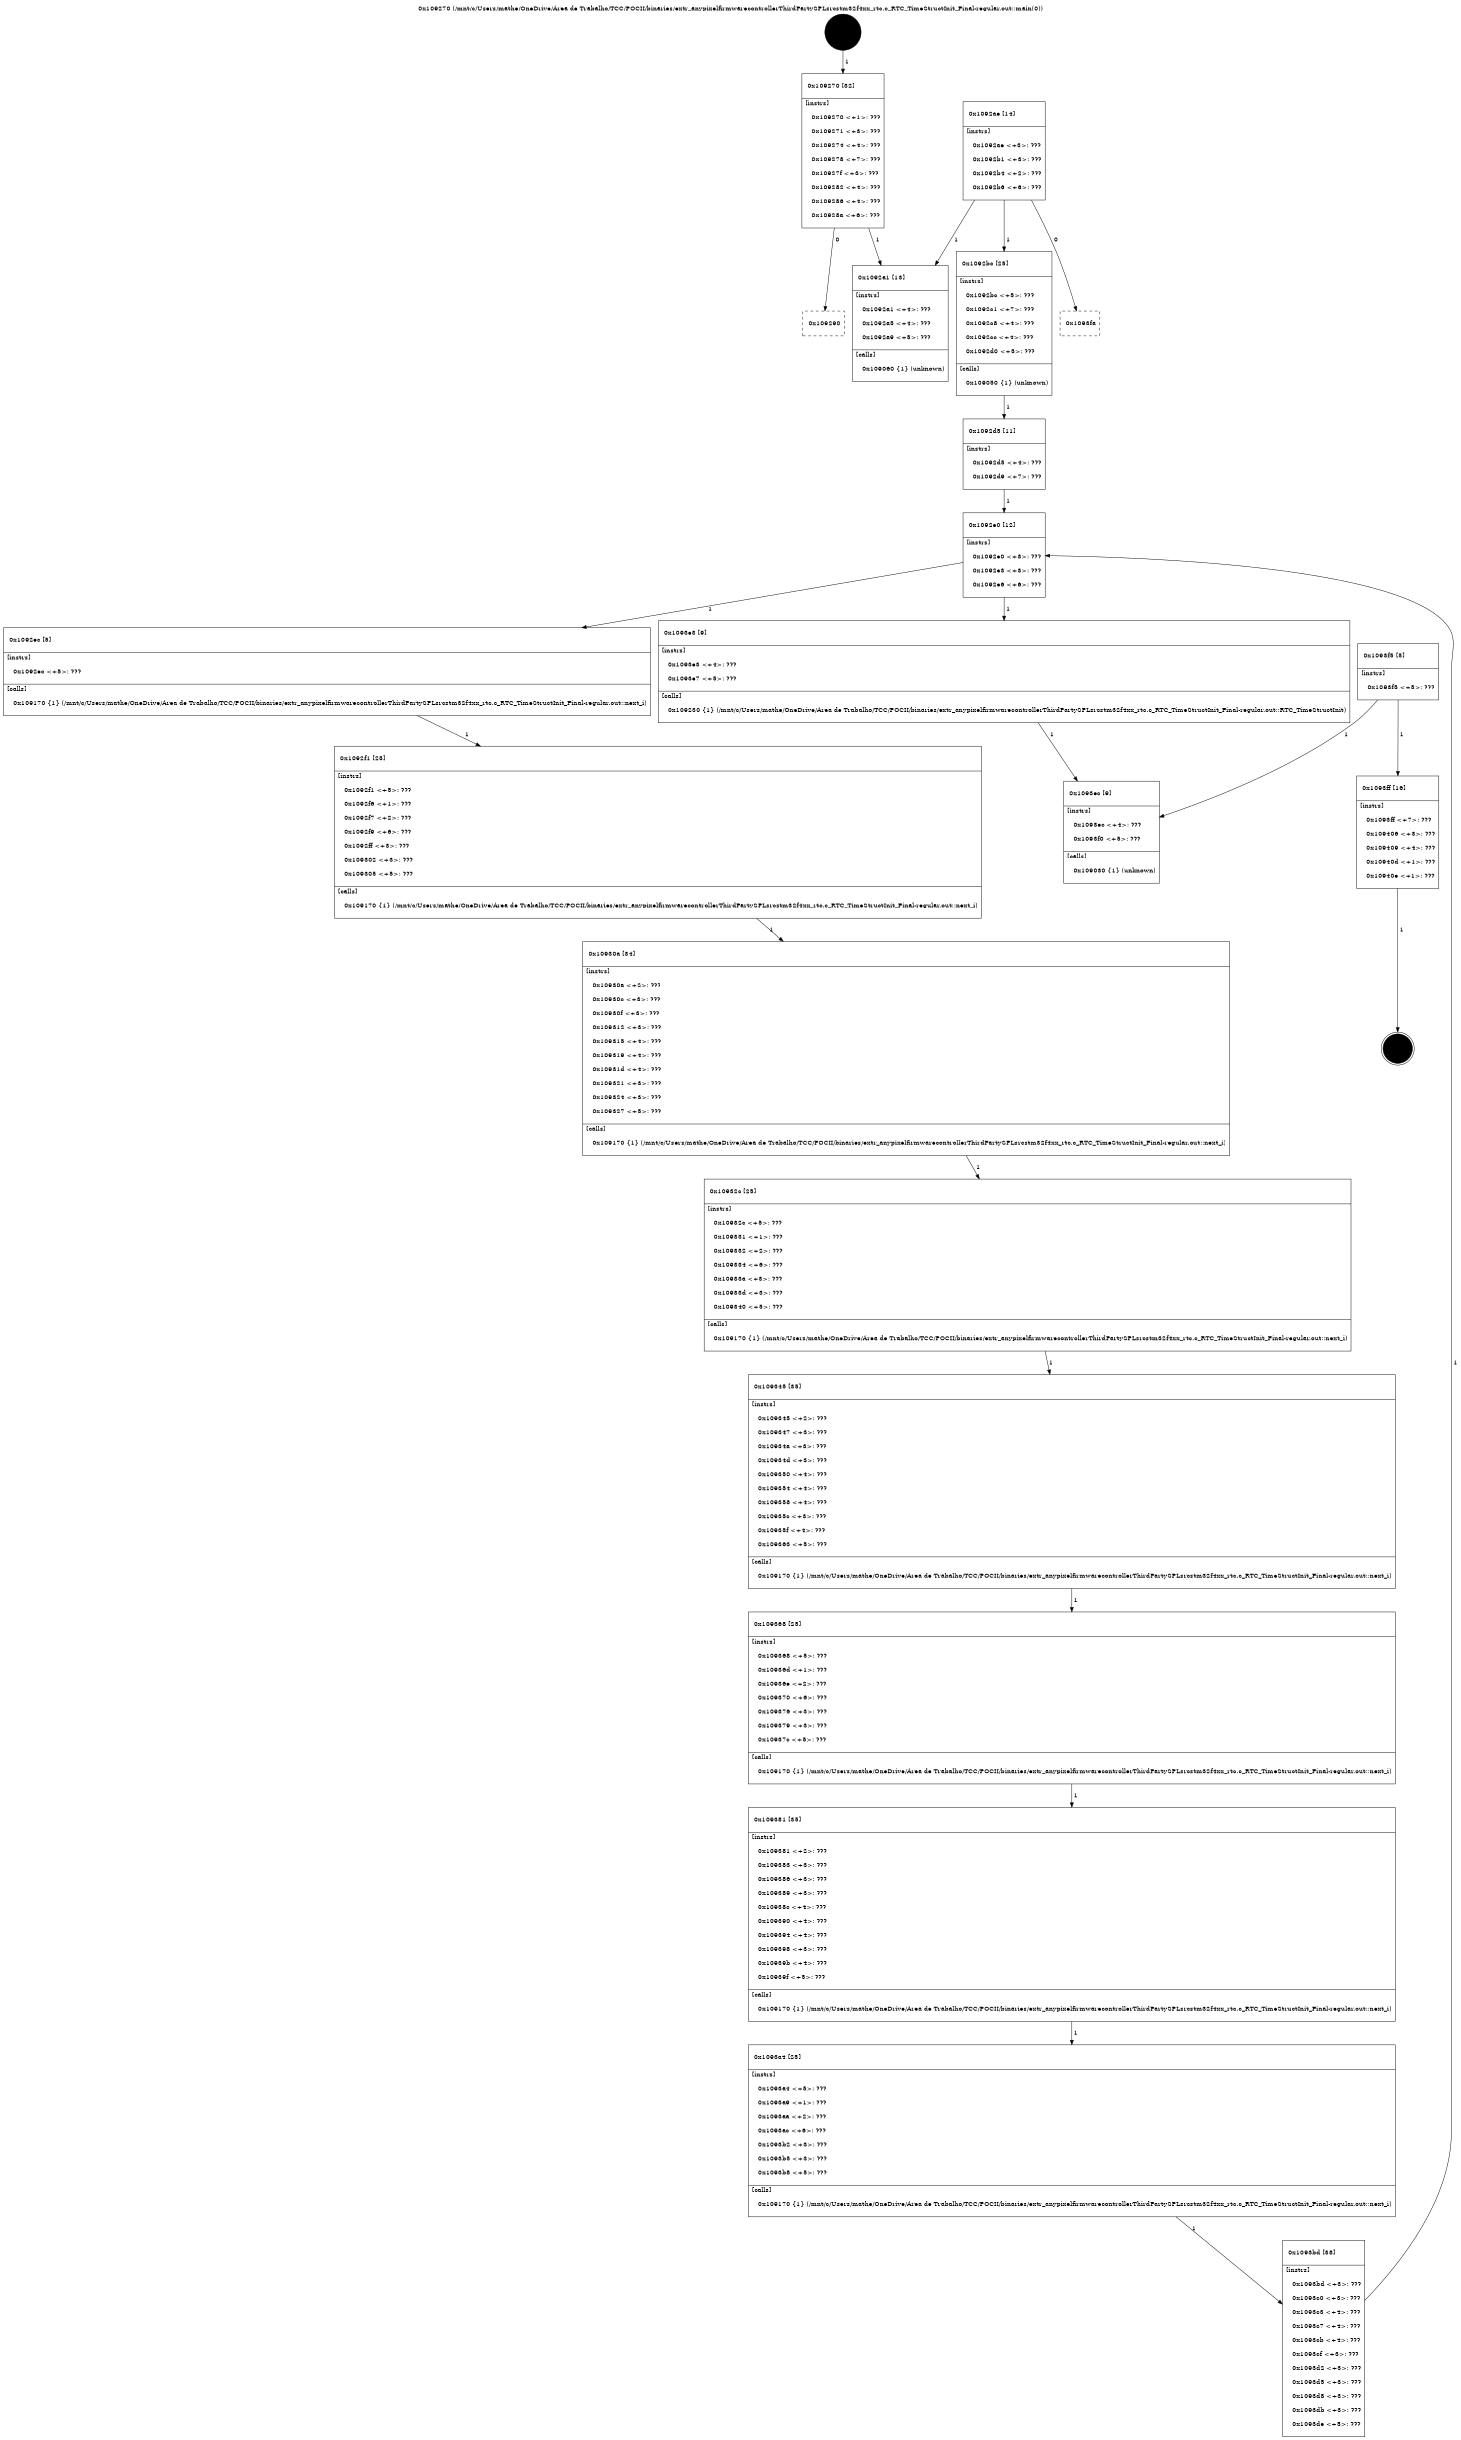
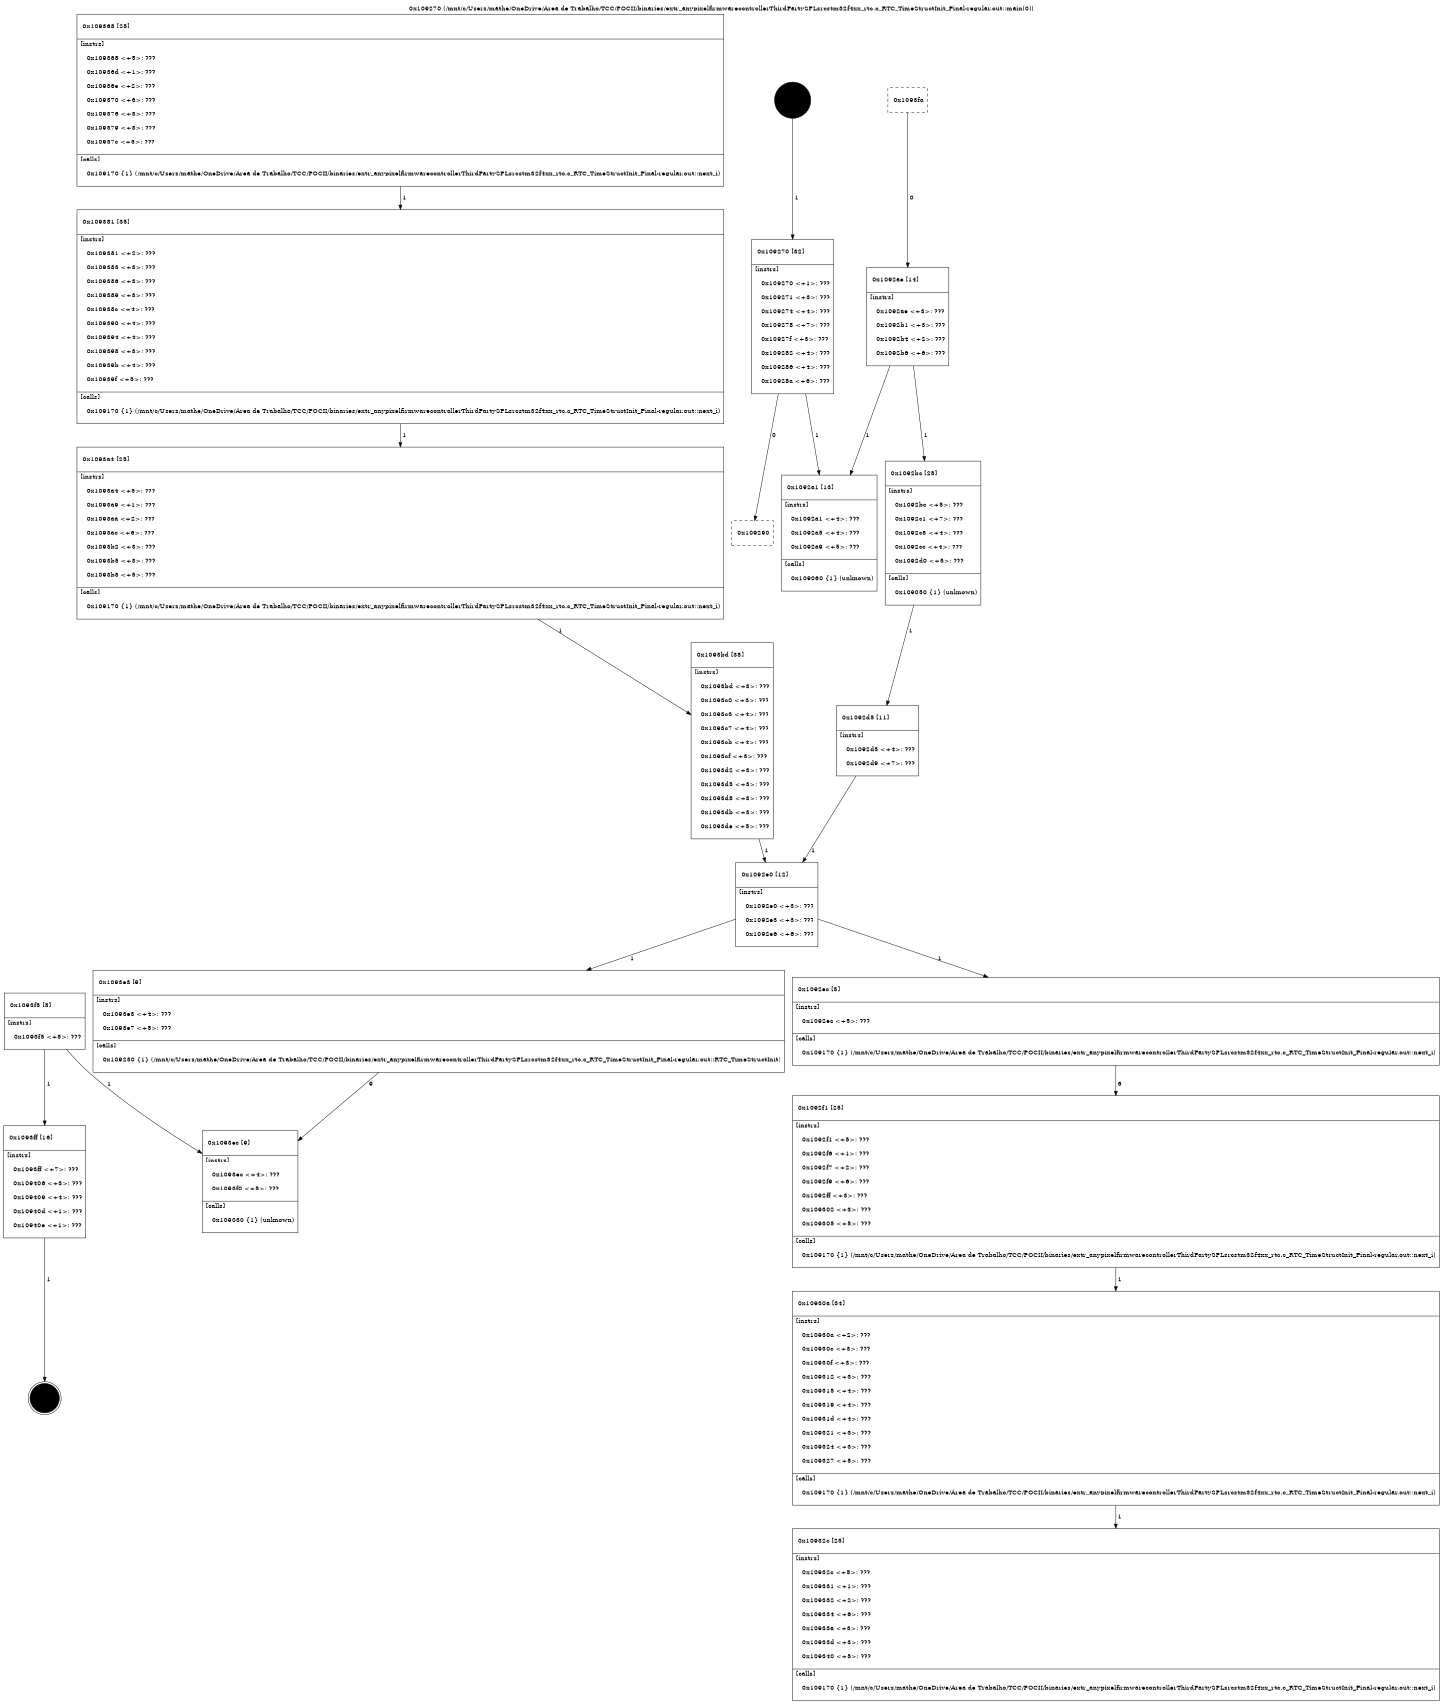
  digraph {
    label="0x109270 (/mnt/c/Users/mathe/OneDrive/Área de Trabalho/TCC/POCII/binaries/extr_anypixelfirmwarecontrollerThirdPartySPLsrcstm32f4xx_rtc.c_RTC_TimeStructInit_Final-regular.out::main(0))"
    labelloc=t
    node [shape=record]
    Entry [fillcolor=black height=0.3 shape=circle style=filled width=0.3]
    n2 [label="{\n     0x109270 [32]\l\n     | [instrs]\l\n     &nbsp;&nbsp;0x109270 \<+1\>: ???\l\n     &nbsp;&nbsp;0x109271 \<+3\>: ???\l\n     &nbsp;&nbsp;0x109274 \<+4\>: ???\l\n     &nbsp;&nbsp;0x109278 \<+7\>: ???\l\n     &nbsp;&nbsp;0x10927f \<+3\>: ???\l\n     &nbsp;&nbsp;0x109282 \<+4\>: ???\l\n     &nbsp;&nbsp;0x109286 \<+4\>: ???\l\n     &nbsp;&nbsp;0x10928a \<+6\>: ???\l\n  }"]
    n3 [label="{\n     0x1092a1 [13]\l\n     | [instrs]\l\n     &nbsp;&nbsp;0x1092a1 \<+4\>: ???\l\n     &nbsp;&nbsp;0x1092a5 \<+4\>: ???\l\n     &nbsp;&nbsp;0x1092a9 \<+5\>: ???\l\n     | [calls]\l\n     &nbsp;&nbsp;0x109060 \{1\} (unknown)\l\n  }"]
    n4 [label="{\n     0x109290\l\n  }" style=dashed]
    n5 [label="{\n     0x1092ae [14]\l\n     | [instrs]\l\n     &nbsp;&nbsp;0x1092ae \<+3\>: ???\l\n     &nbsp;&nbsp;0x1092b1 \<+3\>: ???\l\n     &nbsp;&nbsp;0x1092b4 \<+2\>: ???\l\n     &nbsp;&nbsp;0x1092b6 \<+6\>: ???\l\n  }"]
    n6 [label="{\n     0x1093fa\l\n  }" style=dashed]
    n7 [label="{\n     0x1092bc [25]\l\n     | [instrs]\l\n     &nbsp;&nbsp;0x1092bc \<+5\>: ???\l\n     &nbsp;&nbsp;0x1092c1 \<+7\>: ???\l\n     &nbsp;&nbsp;0x1092c8 \<+4\>: ???\l\n     &nbsp;&nbsp;0x1092cc \<+4\>: ???\l\n     &nbsp;&nbsp;0x1092d0 \<+5\>: ???\l\n     | [calls]\l\n     &nbsp;&nbsp;0x109050 \{1\} (unknown)\l\n  }"]
    n8 [label="{\n     0x1092d5 [11]\l\n     | [instrs]\l\n     &nbsp;&nbsp;0x1092d5 \<+4\>: ???\l\n     &nbsp;&nbsp;0x1092d9 \<+7\>: ???\l\n  }"]
    n9 [label="{\n     0x1092e0 [12]\l\n     | [instrs]\l\n     &nbsp;&nbsp;0x1092e0 \<+3\>: ???\l\n     &nbsp;&nbsp;0x1092e3 \<+3\>: ???\l\n     &nbsp;&nbsp;0x1092e6 \<+6\>: ???\l\n  }"]
    Exit [fillcolor=black height=0.3 peripheries=2 shape=circle style=filled width=0.3]
    n11 [label="{\n     0x1093e3 [9]\l\n     | [instrs]\l\n     &nbsp;&nbsp;0x1093e3 \<+4\>: ???\l\n     &nbsp;&nbsp;0x1093e7 \<+5\>: ???\l\n     | [calls]\l\n     &nbsp;&nbsp;0x109230 \{1\} (/mnt/c/Users/mathe/OneDrive/Área de Trabalho/TCC/POCII/binaries/extr_anypixelfirmwarecontrollerThirdPartySPLsrcstm32f4xx_rtc.c_RTC_TimeStructInit_Final-regular.out::RTC_TimeStructInit)\l\n  }"]
    n12 [label="{\n     0x1092ec [5]\l\n     | [instrs]\l\n     &nbsp;&nbsp;0x1092ec \<+5\>: ???\l\n     | [calls]\l\n     &nbsp;&nbsp;0x109170 \{1\} (/mnt/c/Users/mathe/OneDrive/Área de Trabalho/TCC/POCII/binaries/extr_anypixelfirmwarecontrollerThirdPartySPLsrcstm32f4xx_rtc.c_RTC_TimeStructInit_Final-regular.out::next_i)\l\n  }"]
    n13 [label="{\n     0x1093ec [9]\l\n     | [instrs]\l\n     &nbsp;&nbsp;0x1093ec \<+4\>: ???\l\n     &nbsp;&nbsp;0x1093f0 \<+5\>: ???\l\n     | [calls]\l\n     &nbsp;&nbsp;0x109030 \{1\} (unknown)\l\n  }"]
    n14 [label="{\n     0x1092f1 [25]\l\n     | [instrs]\l\n     &nbsp;&nbsp;0x1092f1 \<+5\>: ???\l\n     &nbsp;&nbsp;0x1092f6 \<+1\>: ???\l\n     &nbsp;&nbsp;0x1092f7 \<+2\>: ???\l\n     &nbsp;&nbsp;0x1092f9 \<+6\>: ???\l\n     &nbsp;&nbsp;0x1092ff \<+3\>: ???\l\n     &nbsp;&nbsp;0x109302 \<+3\>: ???\l\n     &nbsp;&nbsp;0x109305 \<+5\>: ???\l\n     | [calls]\l\n     &nbsp;&nbsp;0x109170 \{1\} (/mnt/c/Users/mathe/OneDrive/Área de Trabalho/TCC/POCII/binaries/extr_anypixelfirmwarecontrollerThirdPartySPLsrcstm32f4xx_rtc.c_RTC_TimeStructInit_Final-regular.out::next_i)\l\n  }"]
    n15 [label="{\n     0x10930a [34]\l\n     | [instrs]\l\n     &nbsp;&nbsp;0x10930a \<+2\>: ???\l\n     &nbsp;&nbsp;0x10930c \<+3\>: ???\l\n     &nbsp;&nbsp;0x10930f \<+3\>: ???\l\n     &nbsp;&nbsp;0x109312 \<+3\>: ???\l\n     &nbsp;&nbsp;0x109315 \<+4\>: ???\l\n     &nbsp;&nbsp;0x109319 \<+4\>: ???\l\n     &nbsp;&nbsp;0x10931d \<+4\>: ???\l\n     &nbsp;&nbsp;0x109321 \<+3\>: ???\l\n     &nbsp;&nbsp;0x109324 \<+3\>: ???\l\n     &nbsp;&nbsp;0x109327 \<+5\>: ???\l\n     | [calls]\l\n     &nbsp;&nbsp;0x109170 \{1\} (/mnt/c/Users/mathe/OneDrive/Área de Trabalho/TCC/POCII/binaries/extr_anypixelfirmwarecontrollerThirdPartySPLsrcstm32f4xx_rtc.c_RTC_TimeStructInit_Final-regular.out::next_i)\l\n  }"]
    n16 [label="{\n     0x10932c [25]\l\n     | [instrs]\l\n     &nbsp;&nbsp;0x10932c \<+5\>: ???\l\n     &nbsp;&nbsp;0x109331 \<+1\>: ???\l\n     &nbsp;&nbsp;0x109332 \<+2\>: ???\l\n     &nbsp;&nbsp;0x109334 \<+6\>: ???\l\n     &nbsp;&nbsp;0x10933a \<+3\>: ???\l\n     &nbsp;&nbsp;0x10933d \<+3\>: ???\l\n     &nbsp;&nbsp;0x109340 \<+5\>: ???\l\n     | [calls]\l\n     &nbsp;&nbsp;0x109170 \{1\} (/mnt/c/Users/mathe/OneDrive/Área de Trabalho/TCC/POCII/binaries/extr_anypixelfirmwarecontrollerThirdPartySPLsrcstm32f4xx_rtc.c_RTC_TimeStructInit_Final-regular.out::next_i)\l\n  }"]
-   n17 [label="{\n     0x109345 [35]\l\n     | [instrs]\l\n     &nbsp;&nbsp;0x109345 \<+2\>: ???\l\n     &nbsp;&nbsp;0x109347 \<+3\>: ???\l\n     &nbsp;&nbsp;0x10934a \<+3\>: ???\l\n     &nbsp;&nbsp;0x10934d \<+3\>: ???\l\n     &nbsp;&nbsp;0x109350 \<+4\>: ???\l\n     &nbsp;&nbsp;0x109354 \<+4\>: ???\l\n     &nbsp;&nbsp;0x109358 \<+4\>: ???\l\n     &nbsp;&nbsp;0x10935c \<+3\>: ???\l\n     &nbsp;&nbsp;0x10935f \<+4\>: ???\l\n     &nbsp;&nbsp;0x109363 \<+5\>: ???\l\n     | [calls]\l\n     &nbsp;&nbsp;0x109170 \{1\} (/mnt/c/Users/mathe/OneDrive/Área de Trabalho/TCC/POCII/binaries/extr_anypixelfirmwarecontrollerThirdPartySPLsrcstm32f4xx_rtc.c_RTC_TimeStructInit_Final-regular.out::next_i)\l\n  }"]
    n18 [label="{\n     0x109368 [25]\l\n     | [instrs]\l\n     &nbsp;&nbsp;0x109368 \<+5\>: ???\l\n     &nbsp;&nbsp;0x10936d \<+1\>: ???\l\n     &nbsp;&nbsp;0x10936e \<+2\>: ???\l\n     &nbsp;&nbsp;0x109370 \<+6\>: ???\l\n     &nbsp;&nbsp;0x109376 \<+3\>: ???\l\n     &nbsp;&nbsp;0x109379 \<+3\>: ???\l\n     &nbsp;&nbsp;0x10937c \<+5\>: ???\l\n     | [calls]\l\n     &nbsp;&nbsp;0x109170 \{1\} (/mnt/c/Users/mathe/OneDrive/Área de Trabalho/TCC/POCII/binaries/extr_anypixelfirmwarecontrollerThirdPartySPLsrcstm32f4xx_rtc.c_RTC_TimeStructInit_Final-regular.out::next_i)\l\n  }"]
    n19 [label="{\n     0x109381 [35]\l\n     | [instrs]\l\n     &nbsp;&nbsp;0x109381 \<+2\>: ???\l\n     &nbsp;&nbsp;0x109383 \<+3\>: ???\l\n     &nbsp;&nbsp;0x109386 \<+3\>: ???\l\n     &nbsp;&nbsp;0x109389 \<+3\>: ???\l\n     &nbsp;&nbsp;0x10938c \<+4\>: ???\l\n     &nbsp;&nbsp;0x109390 \<+4\>: ???\l\n     &nbsp;&nbsp;0x109394 \<+4\>: ???\l\n     &nbsp;&nbsp;0x109398 \<+3\>: ???\l\n     &nbsp;&nbsp;0x10939b \<+4\>: ???\l\n     &nbsp;&nbsp;0x10939f \<+5\>: ???\l\n     | [calls]\l\n     &nbsp;&nbsp;0x109170 \{1\} (/mnt/c/Users/mathe/OneDrive/Área de Trabalho/TCC/POCII/binaries/extr_anypixelfirmwarecontrollerThirdPartySPLsrcstm32f4xx_rtc.c_RTC_TimeStructInit_Final-regular.out::next_i)\l\n  }"]
    n20 [label="{\n     0x1093a4 [25]\l\n     | [instrs]\l\n     &nbsp;&nbsp;0x1093a4 \<+5\>: ???\l\n     &nbsp;&nbsp;0x1093a9 \<+1\>: ???\l\n     &nbsp;&nbsp;0x1093aa \<+2\>: ???\l\n     &nbsp;&nbsp;0x1093ac \<+6\>: ???\l\n     &nbsp;&nbsp;0x1093b2 \<+3\>: ???\l\n     &nbsp;&nbsp;0x1093b5 \<+3\>: ???\l\n     &nbsp;&nbsp;0x1093b8 \<+5\>: ???\l\n     | [calls]\l\n     &nbsp;&nbsp;0x109170 \{1\} (/mnt/c/Users/mathe/OneDrive/Área de Trabalho/TCC/POCII/binaries/extr_anypixelfirmwarecontrollerThirdPartySPLsrcstm32f4xx_rtc.c_RTC_TimeStructInit_Final-regular.out::next_i)\l\n  }"]
    n21 [label="{\n     0x1093bd [38]\l\n     | [instrs]\l\n     &nbsp;&nbsp;0x1093bd \<+3\>: ???\l\n     &nbsp;&nbsp;0x1093c0 \<+3\>: ???\l\n     &nbsp;&nbsp;0x1093c3 \<+4\>: ???\l\n     &nbsp;&nbsp;0x1093c7 \<+4\>: ???\l\n     &nbsp;&nbsp;0x1093cb \<+4\>: ???\l\n     &nbsp;&nbsp;0x1093cf \<+3\>: ???\l\n     &nbsp;&nbsp;0x1093d2 \<+3\>: ???\l\n     &nbsp;&nbsp;0x1093d5 \<+3\>: ???\l\n     &nbsp;&nbsp;0x1093d8 \<+3\>: ???\l\n     &nbsp;&nbsp;0x1093db \<+3\>: ???\l\n     &nbsp;&nbsp;0x1093de \<+5\>: ???\l\n  }"]
    n22 [label="{\n     0x1093f5 [5]\l\n     | [instrs]\l\n     &nbsp;&nbsp;0x1093f5 \<+5\>: ???\l\n  }"]
    n23 [label="{\n     0x1093ff [16]\l\n     | [instrs]\l\n     &nbsp;&nbsp;0x1093ff \<+7\>: ???\l\n     &nbsp;&nbsp;0x109406 \<+3\>: ???\l\n     &nbsp;&nbsp;0x109409 \<+4\>: ???\l\n     &nbsp;&nbsp;0x10940d \<+1\>: ???\l\n     &nbsp;&nbsp;0x10940e \<+1\>: ???\l\n  }"]
    Entry -> n2 [label=" 1"]
    n2 -> n3 [label=" 1"]
    n2 -> n4 [label=" 0"]
    n5 -> n3 [label=" 1"]
-   n5 -> n6 [label=" 0"]
+   n6 -> n5 [label=" 0"]
    n5 -> n7 [label=" 1"]
    n7 -> n8 [label=" 1"]
    n8 -> n9 [label=" 1"]
    n9 -> n11 [label=" 1"]
    n9 -> n12 [label=" 1"]
-   n11 -> n13 [label=" 1"]
-   n12 -> n14 [label=" 1"]
+   n11 -> n13 [label=" 9"]
+   n12 -> n14 [label=" 6"]
    n14 -> n15 [label=" 1"]
    n15 -> n16 [label=" 1"]
-   n16 -> n17 [label=" 1"]
-   n17 -> n18 [label=" 1"]
    n18 -> n19 [label=" 1"]
    n19 -> n20 [label=" 1"]
    n20 -> n21 [label=" 1"]
    n21 -> n9 [label=" 1"]
    n22 -> n13 [label=" 1"]
    n22 -> n23 [label=" 1"]
    n23 -> Exit [label=" 1"]
  }
